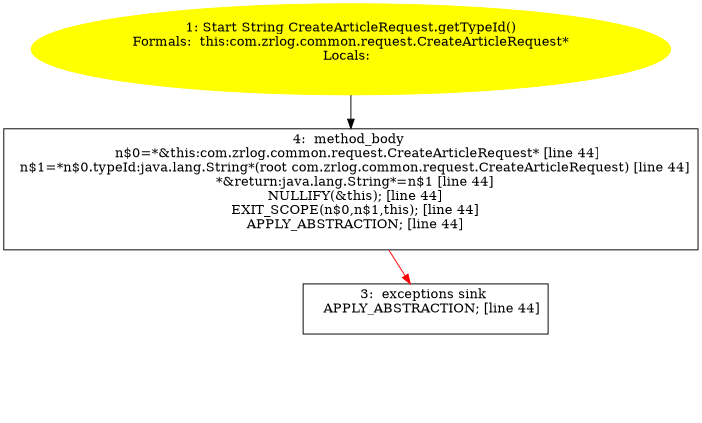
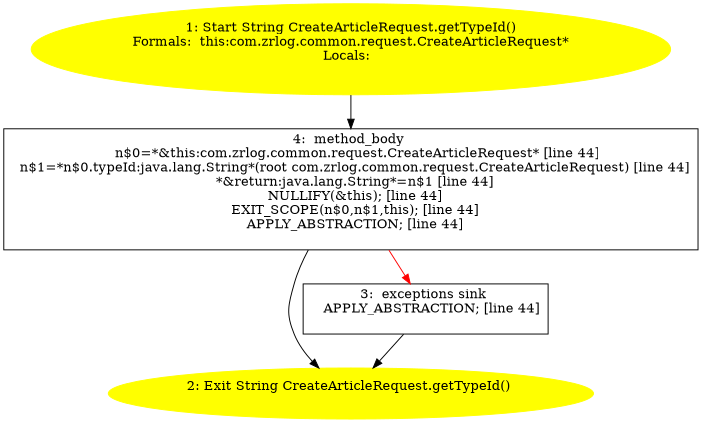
  digraph {
    n1 [color=yellow label="1: Start String CreateArticleRequest.getTypeId()\nFormals:  this:com.zrlog.common.request.CreateArticleRequest*\nLocals:  \n  " style=filled]
    n2 [label="4:  method_body \n   n$0=*&this:com.zrlog.common.request.CreateArticleRequest* [line 44]\n  n$1=*n$0.typeId:java.lang.String*(root com.zrlog.common.request.CreateArticleRequest) [line 44]\n  *&return:java.lang.String*=n$1 [line 44]\n  NULLIFY(&this); [line 44]\n  EXIT_SCOPE(n$0,n$1,this); [line 44]\n  APPLY_ABSTRACTION; [line 44]\n " shape=box]
+   n3 [color=yellow label="2: Exit String CreateArticleRequest.getTypeId() \n  " style=filled]
    n4 [label="3:  exceptions sink \n   APPLY_ABSTRACTION; [line 44]\n " shape=box]
    n1 -> n2
+   n2 -> n3
    n2 -> n4 [color=red]
+   n4 -> n3
  }
